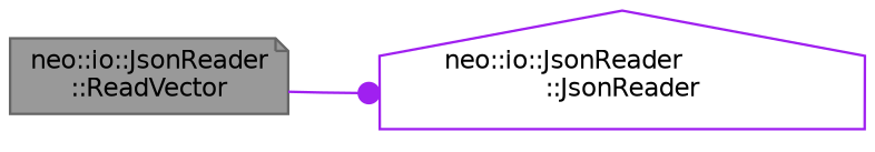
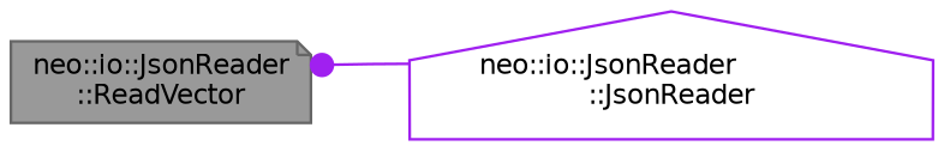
  digraph {
    rankdir=LR
    node [fontname=Helvetica fontsize=10 style=filled]
    n1 [color=gray40 fillcolor=grey60 fontcolor=black height=0.2 label="neo::io::JsonReader\l::ReadVector" shape=note width=0.4]
    n2 [color=purple fillcolor=white height=0.2 label="neo::io::JsonReader\l::JsonReader" shape=house width=0.4]
-   n1 -> n2 [color=purple fontname=Helvetica fontsize=10 labelfontname=Helvetica labelfontsize=10 style=solid arrowhead=dot]
+   n2 -> n1 [color=purple fontname=Helvetica fontsize=10 labelfontname=Helvetica labelfontsize=10 style=solid arrowhead=dot]
  }
